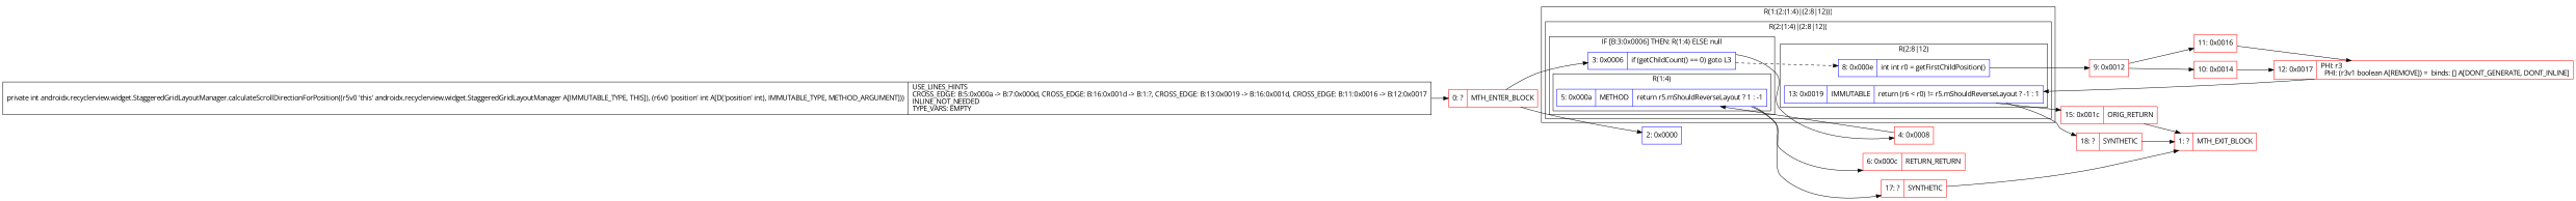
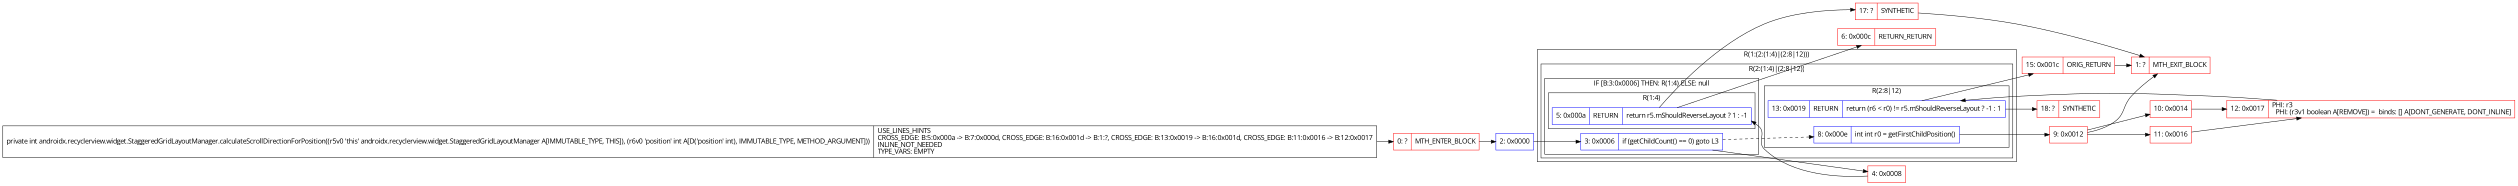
  digraph {
    fontname="Open Sans"
    rankdir=LR
    node [color=red fontname="Open Sans" shape=record]
    edge [fontname="Open Sans"]
-   n1 [color=blue label="{5\:\ 0x000a|METHOD\l|return r5.mShouldReverseLayout ? 1 : \-1\l}"]
+   n1 [color=blue label="{5\:\ 0x000a|RETURN\l|return r5.mShouldReverseLayout ? 1 : \-1\l}"]
    n2 [color=blue label="{3\:\ 0x0006|if (getChildCount() == 0) goto L3\l}"]
    n3 [color=blue label="{8\:\ 0x000e|int int r0 = getFirstChildPosition()\l}"]
-   n4 [color=blue label="{13\:\ 0x0019|IMMUTABLE\l|return (r6 \< r0) != r5.mShouldReverseLayout ? \-1 : 1\l}"]
+   n4 [color=blue label="{13\:\ 0x0019|RETURN\l|return (r6 \< r0) != r5.mShouldReverseLayout ? \-1 : 1\l}"]
    n5 [label="{6\:\ 0x000c|RETURN_RETURN\l}"]
    n6 [label="{17\:\ ?|SYNTHETIC\l}"]
    n7 [label="{4\:\ 0x0008}"]
    n8 [label="{9\:\ 0x0012}"]
    n9 [label="{15\:\ 0x001c|ORIG_RETURN\l}"]
    n10 [label="{18\:\ ?|SYNTHETIC\l}"]
    n11 [label="{1\:\ ?|MTH_EXIT_BLOCK\l}"]
    n12 [label="{10\:\ 0x0014}"]
    n13 [label="{11\:\ 0x0016}"]
    n14 [label="{0\:\ ?|MTH_ENTER_BLOCK\l}"]
    n15 [color=blue label="{2\:\ 0x0000}"]
    n16 [label="{12\:\ 0x0017|PHI: r3 \l  PHI: (r3v1 boolean A[REMOVE]) =  binds: [] A[DONT_GENERATE, DONT_INLINE]\l}"]
    n17 [label="{private int androidx.recyclerview.widget.StaggeredGridLayoutManager.calculateScrollDirectionForPosition((r5v0 'this' androidx.recyclerview.widget.StaggeredGridLayoutManager A[IMMUTABLE_TYPE, THIS]), (r6v0 'position' int A[D('position' int), IMMUTABLE_TYPE, METHOD_ARGUMENT]))  | USE_LINES_HINTS\lCROSS_EDGE: B:5:0x000a \-\> B:7:0x000d, CROSS_EDGE: B:16:0x001d \-\> B:1:?, CROSS_EDGE: B:13:0x0019 \-\> B:16:0x001d, CROSS_EDGE: B:11:0x0016 \-\> B:12:0x0017\lINLINE_NOT_NEEDED\lTYPE_VARS: EMPTY\l}" color=""]
    subgraph cluster_1 {
      label="R(1:(2:(1:4)|(2:8|12)))"
      subgraph cluster_2 {
        label="R(2:(1:4)|(2:8|12))"
        subgraph cluster_3 {
          label="IF [B:3:0x0006] THEN: R(1:4) ELSE: null"
          n2
          subgraph cluster_4 {
            label="R(1:4)"
            n1
          }
        }
        subgraph cluster_5 {
          label="R(2:8|12)"
          n3
          n4
        }
      }
    }
    n1 -> n5
    n1 -> n6
    n2 -> n3 [style=dashed]
    n2 -> n7
    n3 -> n8
    n4 -> n9
    n4 -> n10
    n6 -> n11
    n7 -> n1
    n8 -> n12
    n8 -> n13
    n9 -> n11
-   n10 -> n11
+   n8 -> n11
    n12 -> n16
    n13 -> n16
    n14 -> n15
-   n14 -> n2
+   n15 -> n2
    n16 -> n4
    n17 -> n14
  }
